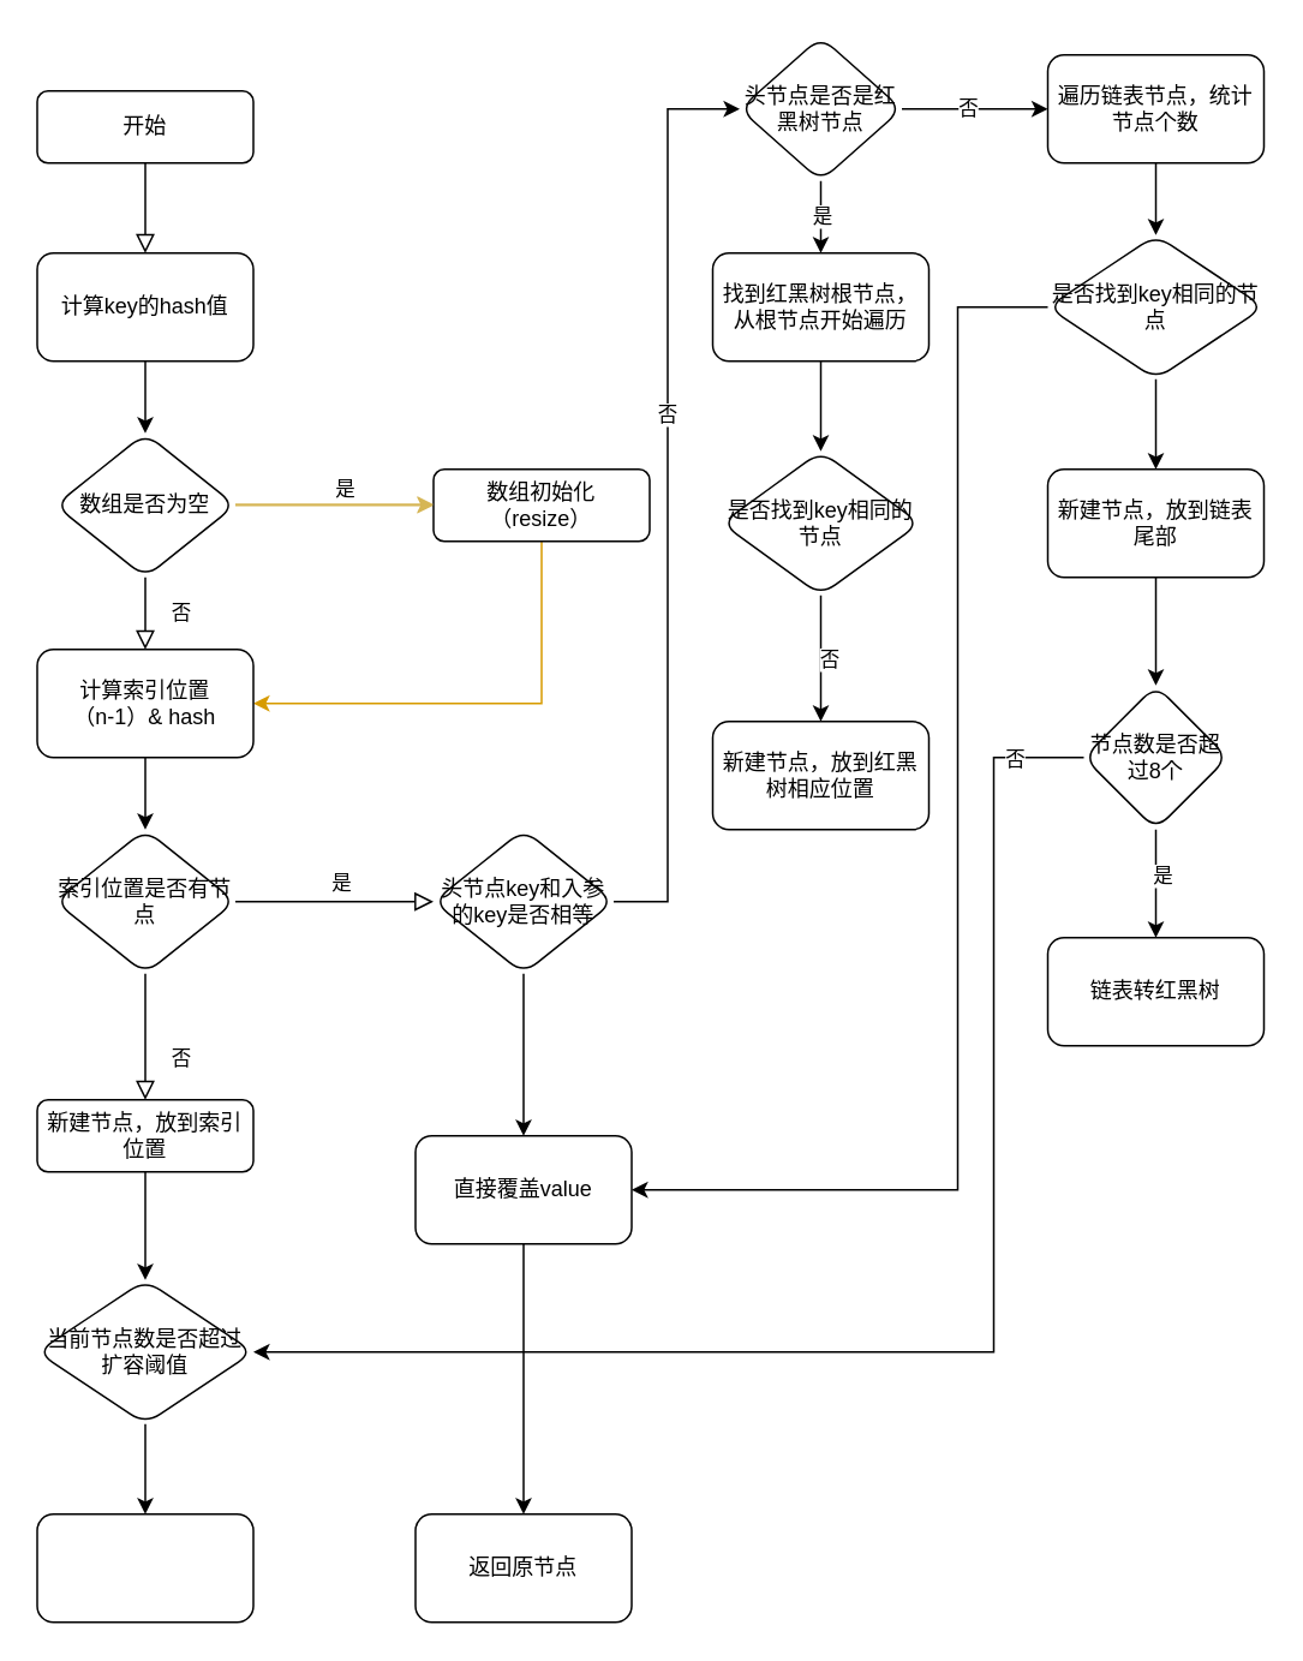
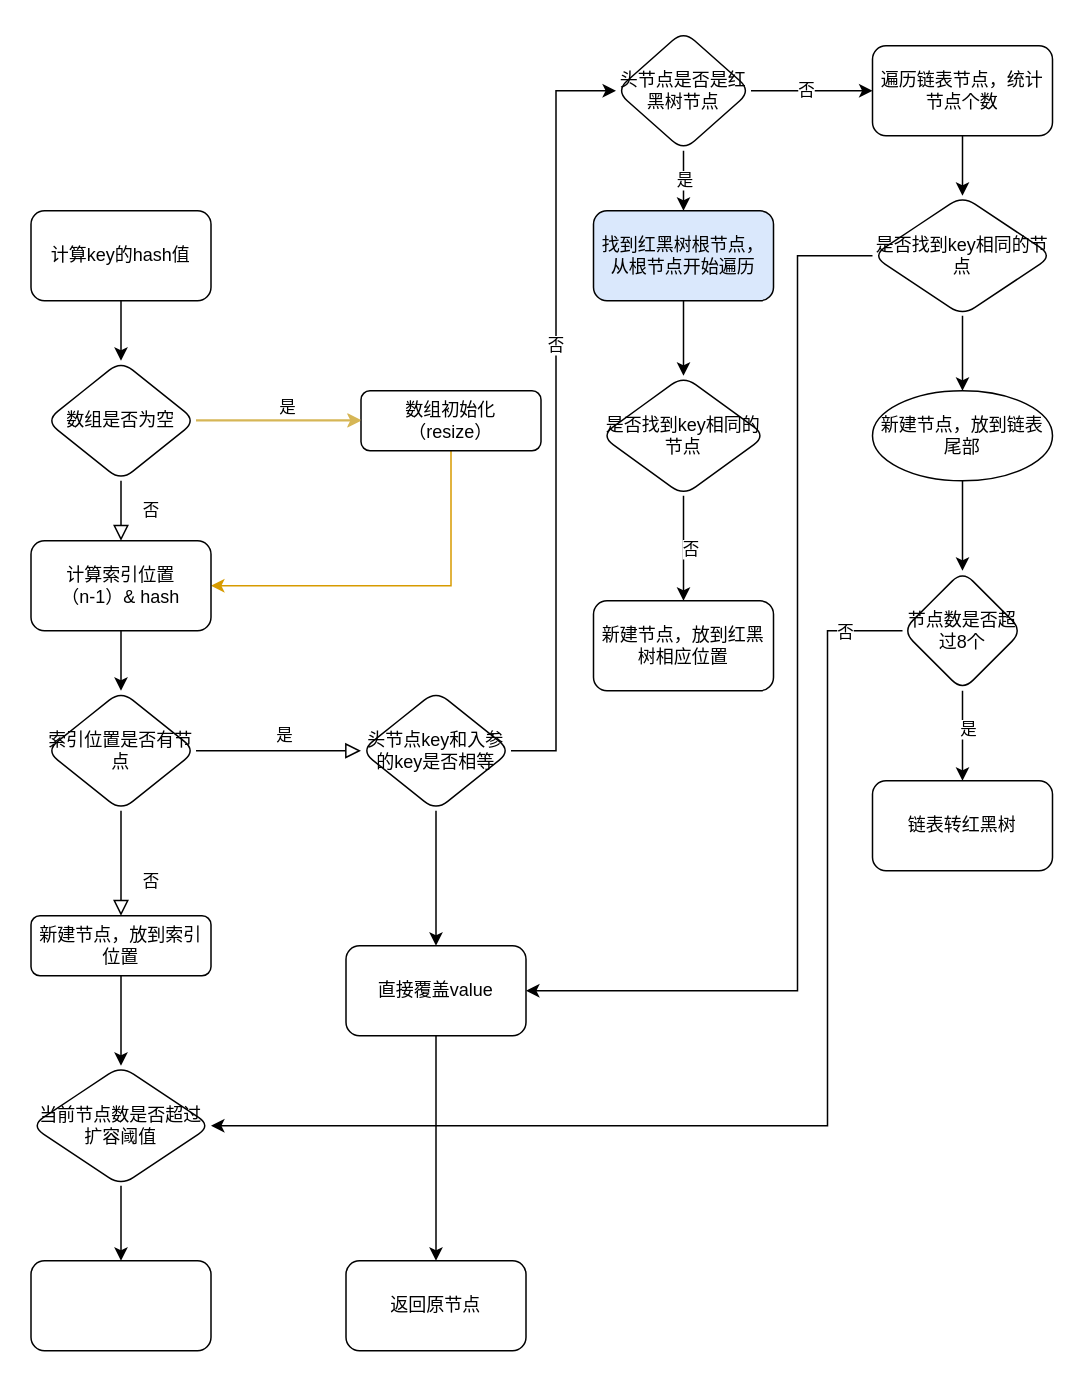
  <mxCell id="0" />
  <mxCell id="1" parent="0" />
- <mxCell id="2" value="" style="rounded=0;html=1;jettySize=auto;orthogonalLoop=1;fontSize=11;endArrow=block;endFill=0;endSize=8;strokeWidth=1;shadow=0;labelBackgroundColor=none;edgeStyle=orthogonalEdgeStyle;" parent="1" source="3" target="15" edge="1"><mxGeometry relative="1" as="geometry" /></mxCell>
- <mxCell id="3" value="开始" style="rounded=1;whiteSpace=wrap;html=1;fontSize=12;glass=0;strokeWidth=1;shadow=0;" parent="1" vertex="1"><mxGeometry x="20" y="50" width="120" height="40" as="geometry" /></mxCell>
  <mxCell id="4" value="否" style="rounded=0;html=1;jettySize=auto;orthogonalLoop=1;fontSize=11;endArrow=block;endFill=0;endSize=8;strokeWidth=1;shadow=0;labelBackgroundColor=none;edgeStyle=orthogonalEdgeStyle;entryX=0.5;entryY=0;entryDx=0;entryDy=0;" parent="1" source="6" target="19" edge="1"><mxGeometry y="20" relative="1" as="geometry"><mxPoint as="offset" /></mxGeometry></mxCell>
  <mxCell id="5" value="" style="edgeStyle=orthogonalEdgeStyle;rounded=0;orthogonalLoop=1;jettySize=auto;html=1;fillColor=#fff2cc;strokeColor=#d6b656;" edge="1" parent="1" source="6" target="8"><mxGeometry relative="1" as="geometry" /></mxCell>
  <mxCell id="6" value="数组是否为空" style="rhombus;whiteSpace=wrap;html=1;rounded=1;shadow=0;strokeWidth=1;glass=0;" parent="1" vertex="1"><mxGeometry x="30" y="240" width="100" height="80" as="geometry" /></mxCell>
  <mxCell id="7" value="" style="edgeStyle=orthogonalEdgeStyle;rounded=0;orthogonalLoop=1;jettySize=auto;html=1;entryX=1;entryY=0.5;entryDx=0;entryDy=0;fillColor=#ffe6cc;strokeColor=#d79b00;" edge="1" parent="1" source="8" target="19"><mxGeometry relative="1" as="geometry"><Array as="points"><mxPoint x="300" y="390" /></Array></mxGeometry></mxCell>
  <mxCell id="8" value="数组初始化&lt;br&gt;（resize）" style="rounded=1;whiteSpace=wrap;html=1;fontSize=12;glass=0;strokeWidth=1;shadow=0;" parent="1" vertex="1"><mxGeometry x="240" y="260" width="120" height="40" as="geometry" /></mxCell>
  <mxCell id="9" value="否" style="rounded=0;html=1;jettySize=auto;orthogonalLoop=1;fontSize=11;endArrow=block;endFill=0;endSize=8;strokeWidth=1;shadow=0;labelBackgroundColor=none;edgeStyle=orthogonalEdgeStyle;" parent="1" source="11" target="13" edge="1"><mxGeometry x="0.333" y="20" relative="1" as="geometry"><mxPoint as="offset" /></mxGeometry></mxCell>
  <mxCell id="10" value="是" style="edgeStyle=orthogonalEdgeStyle;rounded=0;html=1;jettySize=auto;orthogonalLoop=1;fontSize=11;endArrow=block;endFill=0;endSize=8;strokeWidth=1;shadow=0;labelBackgroundColor=none;" parent="1" source="11" edge="1"><mxGeometry x="0.091" y="10" relative="1" as="geometry"><mxPoint as="offset" /><mxPoint x="240" y="500" as="targetPoint" /></mxGeometry></mxCell>
  <mxCell id="11" value="索引位置是否有节点" style="rhombus;whiteSpace=wrap;html=1;rounded=1;shadow=0;strokeWidth=1;glass=0;" parent="1" vertex="1"><mxGeometry x="30" y="460" width="100" height="80" as="geometry" /></mxCell>
  <mxCell id="12" value="" style="edgeStyle=orthogonalEdgeStyle;rounded=0;orthogonalLoop=1;jettySize=auto;html=1;" edge="1" parent="1" source="13" target="36"><mxGeometry relative="1" as="geometry" /></mxCell>
  <mxCell id="13" value="新建节点，放到索引位置" style="rounded=1;whiteSpace=wrap;html=1;fontSize=12;glass=0;strokeWidth=1;shadow=0;" parent="1" vertex="1"><mxGeometry x="20" y="610" width="120" height="40" as="geometry" /></mxCell>
  <mxCell id="14" value="" style="edgeStyle=orthogonalEdgeStyle;rounded=0;orthogonalLoop=1;jettySize=auto;html=1;" edge="1" parent="1" source="15" target="6"><mxGeometry relative="1" as="geometry" /></mxCell>
  <mxCell id="15" value="&lt;span&gt;计算key的hash值&lt;/span&gt;" style="rounded=1;whiteSpace=wrap;html=1;" vertex="1" parent="1"><mxGeometry x="20" y="140" width="120" height="60" as="geometry" /></mxCell>
  <mxCell id="16" value="" style="edgeStyle=orthogonalEdgeStyle;rounded=0;orthogonalLoop=1;jettySize=auto;html=1;fillColor=#fff2cc;strokeColor=#d6b656;" edge="1" parent="1"><mxGeometry relative="1" as="geometry"><mxPoint x="130" y="279.5" as="sourcePoint" /><mxPoint x="240" y="279.5" as="targetPoint" /></mxGeometry></mxCell>
  <mxCell id="17" value="是" style="edgeLabel;html=1;align=center;verticalAlign=middle;resizable=0;points=[];" vertex="1" connectable="0" parent="16"><mxGeometry x="-0.291" relative="1" as="geometry"><mxPoint x="21" y="-9.5" as="offset" /></mxGeometry></mxCell>
  <mxCell id="18" value="" style="edgeStyle=orthogonalEdgeStyle;rounded=0;orthogonalLoop=1;jettySize=auto;html=1;" edge="1" parent="1" source="19" target="11"><mxGeometry relative="1" as="geometry" /></mxCell>
  <mxCell id="19" value="计算索引位置&lt;br&gt;（n-1）&amp;amp; hash" style="rounded=1;whiteSpace=wrap;html=1;" vertex="1" parent="1"><mxGeometry x="20" y="360" width="120" height="60" as="geometry" /></mxCell>
  <mxCell id="20" value="" style="edgeStyle=orthogonalEdgeStyle;rounded=0;orthogonalLoop=1;jettySize=auto;html=1;entryX=0;entryY=0.5;entryDx=0;entryDy=0;" edge="1" parent="1" source="23" target="28"><mxGeometry relative="1" as="geometry"><Array as="points"><mxPoint x="370" y="500" /><mxPoint x="370" y="60" /></Array></mxGeometry></mxCell>
  <mxCell id="21" value="否" style="edgeLabel;html=1;align=center;verticalAlign=middle;resizable=0;points=[];" vertex="1" connectable="0" parent="20"><mxGeometry x="0.18" y="1" relative="1" as="geometry"><mxPoint as="offset" /></mxGeometry></mxCell>
  <mxCell id="22" value="" style="edgeStyle=orthogonalEdgeStyle;rounded=0;orthogonalLoop=1;jettySize=auto;html=1;" edge="1" parent="1" source="23" target="51"><mxGeometry relative="1" as="geometry" /></mxCell>
  <mxCell id="23" value="头节点key和入参的key是否相等" style="rhombus;whiteSpace=wrap;html=1;rounded=1;shadow=0;strokeWidth=1;glass=0;" vertex="1" parent="1"><mxGeometry x="240" y="460" width="100" height="80" as="geometry" /></mxCell>
  <mxCell id="24" value="" style="edgeStyle=orthogonalEdgeStyle;rounded=0;orthogonalLoop=1;jettySize=auto;html=1;" edge="1" parent="1" source="28" target="30"><mxGeometry relative="1" as="geometry" /></mxCell>
  <mxCell id="25" value="是" style="edgeLabel;html=1;align=center;verticalAlign=middle;resizable=0;points=[];" vertex="1" connectable="0" parent="24"><mxGeometry x="-0.05" relative="1" as="geometry"><mxPoint as="offset" /></mxGeometry></mxCell>
  <mxCell id="26" value="" style="edgeStyle=orthogonalEdgeStyle;rounded=0;orthogonalLoop=1;jettySize=auto;html=1;" edge="1" parent="1" source="28" target="38"><mxGeometry relative="1" as="geometry" /></mxCell>
  <mxCell id="27" value="否" style="edgeLabel;html=1;align=center;verticalAlign=middle;resizable=0;points=[];" vertex="1" connectable="0" parent="26"><mxGeometry x="-0.111" y="1" relative="1" as="geometry"><mxPoint as="offset" /></mxGeometry></mxCell>
  <mxCell id="28" value="头节点是否是红黑树节点" style="rhombus;whiteSpace=wrap;html=1;rounded=1;shadow=0;strokeWidth=1;glass=0;" vertex="1" parent="1"><mxGeometry x="410" y="20" width="90" height="80" as="geometry" /></mxCell>
  <mxCell id="29" value="" style="edgeStyle=orthogonalEdgeStyle;rounded=0;orthogonalLoop=1;jettySize=auto;html=1;" edge="1" parent="1" source="30" target="33"><mxGeometry relative="1" as="geometry" /></mxCell>
- <mxCell id="30" value="找到红黑树根节点，从根节点开始遍历" style="rounded=1;whiteSpace=wrap;html=1;" vertex="1" parent="1"><mxGeometry x="395" y="140" width="120" height="60" as="geometry" /></mxCell>
+ <mxCell id="30" value="找到红黑树根节点，从根节点开始遍历" style="rounded=1;whiteSpace=wrap;html=1;fillColor=#dae8fc;" vertex="1" parent="1"><mxGeometry x="395" y="140" width="120" height="60" as="geometry" /></mxCell>
  <mxCell id="31" value="" style="edgeStyle=orthogonalEdgeStyle;rounded=0;orthogonalLoop=1;jettySize=auto;html=1;" edge="1" parent="1" source="33" target="34"><mxGeometry relative="1" as="geometry" /></mxCell>
  <mxCell id="32" value="否" style="edgeLabel;html=1;align=center;verticalAlign=middle;resizable=0;points=[];" vertex="1" connectable="0" parent="31"><mxGeometry y="4" relative="1" as="geometry"><mxPoint as="offset" /></mxGeometry></mxCell>
  <mxCell id="33" value="是否找到key相同的节点" style="rhombus;whiteSpace=wrap;html=1;rounded=1;shadow=0;strokeWidth=1;glass=0;" vertex="1" parent="1"><mxGeometry x="400" y="250" width="110" height="80" as="geometry" /></mxCell>
  <mxCell id="34" value="新建节点，放到红黑树相应位置" style="rounded=1;whiteSpace=wrap;html=1;" vertex="1" parent="1"><mxGeometry x="395" y="400" width="120" height="60" as="geometry" /></mxCell>
  <mxCell id="35" value="" style="edgeStyle=orthogonalEdgeStyle;rounded=0;orthogonalLoop=1;jettySize=auto;html=1;" edge="1" parent="1" source="36" target="53"><mxGeometry relative="1" as="geometry" /></mxCell>
  <mxCell id="36" value="当前节点数是否超过扩容阈值" style="rhombus;whiteSpace=wrap;html=1;rounded=1;shadow=0;strokeWidth=1;glass=0;" vertex="1" parent="1"><mxGeometry x="20" y="710" width="120" height="80" as="geometry" /></mxCell>
  <mxCell id="37" value="" style="edgeStyle=orthogonalEdgeStyle;rounded=0;orthogonalLoop=1;jettySize=auto;html=1;" edge="1" parent="1" source="38" target="41"><mxGeometry relative="1" as="geometry" /></mxCell>
  <mxCell id="38" value="遍历链表节点，统计节点个数" style="whiteSpace=wrap;html=1;rounded=1;shadow=0;strokeWidth=1;glass=0;" vertex="1" parent="1"><mxGeometry x="581" y="30" width="120" height="60" as="geometry" /></mxCell>
  <mxCell id="39" value="" style="edgeStyle=orthogonalEdgeStyle;rounded=0;orthogonalLoop=1;jettySize=auto;html=1;" edge="1" parent="1" source="41" target="43"><mxGeometry relative="1" as="geometry" /></mxCell>
  <mxCell id="40" value="" style="edgeStyle=orthogonalEdgeStyle;rounded=0;orthogonalLoop=1;jettySize=auto;html=1;entryX=1;entryY=0.5;entryDx=0;entryDy=0;" edge="1" parent="1" source="41" target="51"><mxGeometry relative="1" as="geometry"><mxPoint x="551" y="680" as="targetPoint" /><Array as="points"><mxPoint x="531" y="170" /><mxPoint x="531" y="660" /></Array></mxGeometry></mxCell>
  <mxCell id="41" value="是否找到key相同的节点" style="rhombus;whiteSpace=wrap;html=1;rounded=1;shadow=0;strokeWidth=1;glass=0;" vertex="1" parent="1"><mxGeometry x="581" y="130" width="120" height="80" as="geometry" /></mxCell>
  <mxCell id="42" value="" style="edgeStyle=orthogonalEdgeStyle;rounded=0;orthogonalLoop=1;jettySize=auto;html=1;" edge="1" parent="1" source="43" target="48"><mxGeometry relative="1" as="geometry" /></mxCell>
- <mxCell id="43" value="新建节点，放到链表尾部" style="whiteSpace=wrap;html=1;rounded=1;shadow=0;strokeWidth=1;glass=0;" vertex="1" parent="1"><mxGeometry x="581" y="260" width="120" height="60" as="geometry" /></mxCell>
+ <mxCell id="43" value="新建节点，放到链表尾部" style="ellipse;whiteSpace=wrap;html=1;shadow=0;strokeWidth=1;glass=0;" vertex="1" parent="1"><mxGeometry x="581" y="260" width="120" height="60" as="geometry" /></mxCell>
  <mxCell id="44" value="" style="edgeStyle=orthogonalEdgeStyle;rounded=0;orthogonalLoop=1;jettySize=auto;html=1;" edge="1" parent="1" source="48" target="49"><mxGeometry relative="1" as="geometry" /></mxCell>
  <mxCell id="45" value="是" style="edgeLabel;html=1;align=center;verticalAlign=middle;resizable=0;points=[];" vertex="1" connectable="0" parent="44"><mxGeometry x="-0.167" y="3" relative="1" as="geometry"><mxPoint as="offset" /></mxGeometry></mxCell>
  <mxCell id="46" value="" style="edgeStyle=orthogonalEdgeStyle;rounded=0;orthogonalLoop=1;jettySize=auto;html=1;entryX=1;entryY=0.5;entryDx=0;entryDy=0;" edge="1" parent="1" source="48" target="36"><mxGeometry relative="1" as="geometry"><Array as="points"><mxPoint x="551" y="420" /><mxPoint x="551" y="750" /></Array></mxGeometry></mxCell>
  <mxCell id="47" value="否" style="edgeLabel;html=1;align=center;verticalAlign=middle;resizable=0;points=[];" vertex="1" connectable="0" parent="46"><mxGeometry x="-0.901" relative="1" as="geometry"><mxPoint as="offset" /></mxGeometry></mxCell>
  <mxCell id="48" value="节点数是否超过8个" style="rhombus;whiteSpace=wrap;html=1;rounded=1;shadow=0;strokeWidth=1;glass=0;" vertex="1" parent="1"><mxGeometry x="601" y="380" width="80" height="80" as="geometry" /></mxCell>
  <mxCell id="49" value="链表转红黑树" style="whiteSpace=wrap;html=1;rounded=1;shadow=0;strokeWidth=1;glass=0;" vertex="1" parent="1"><mxGeometry x="581" y="520" width="120" height="60" as="geometry" /></mxCell>
  <mxCell id="50" value="" style="edgeStyle=orthogonalEdgeStyle;rounded=0;orthogonalLoop=1;jettySize=auto;html=1;" edge="1" parent="1" source="51" target="52"><mxGeometry relative="1" as="geometry" /></mxCell>
  <mxCell id="51" value="直接覆盖value" style="whiteSpace=wrap;html=1;rounded=1;shadow=0;strokeWidth=1;glass=0;" vertex="1" parent="1"><mxGeometry x="230" y="630" width="120" height="60" as="geometry" /></mxCell>
  <mxCell id="52" value="返回原节点" style="whiteSpace=wrap;html=1;rounded=1;shadow=0;strokeWidth=1;glass=0;" vertex="1" parent="1"><mxGeometry x="230" y="840" width="120" height="60" as="geometry" /></mxCell>
  <mxCell id="53" value="" style="whiteSpace=wrap;html=1;rounded=1;shadow=0;strokeWidth=1;glass=0;" vertex="1" parent="1"><mxGeometry x="20" y="840" width="120" height="60" as="geometry" /></mxCell>
